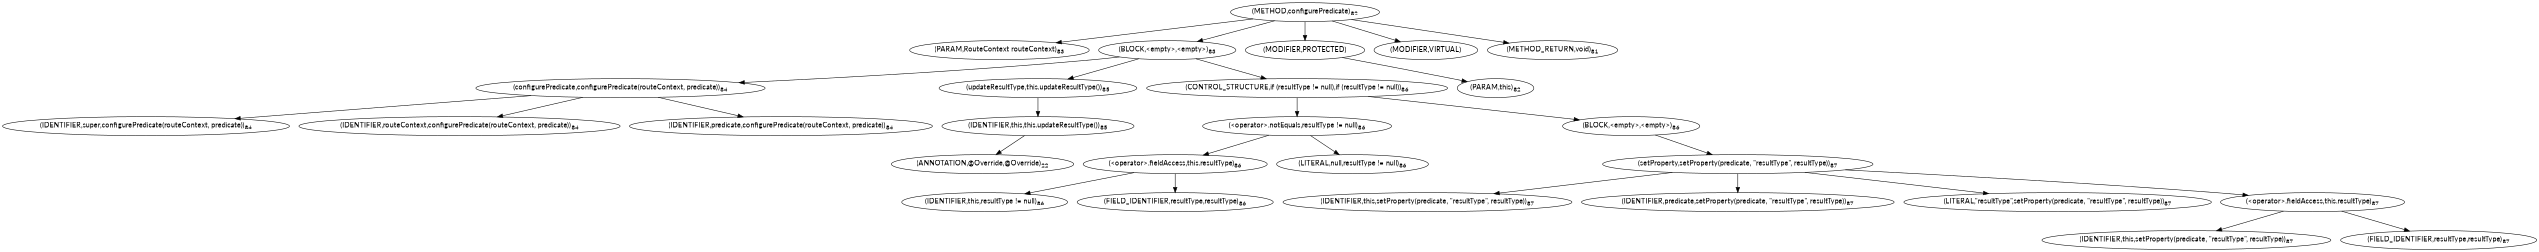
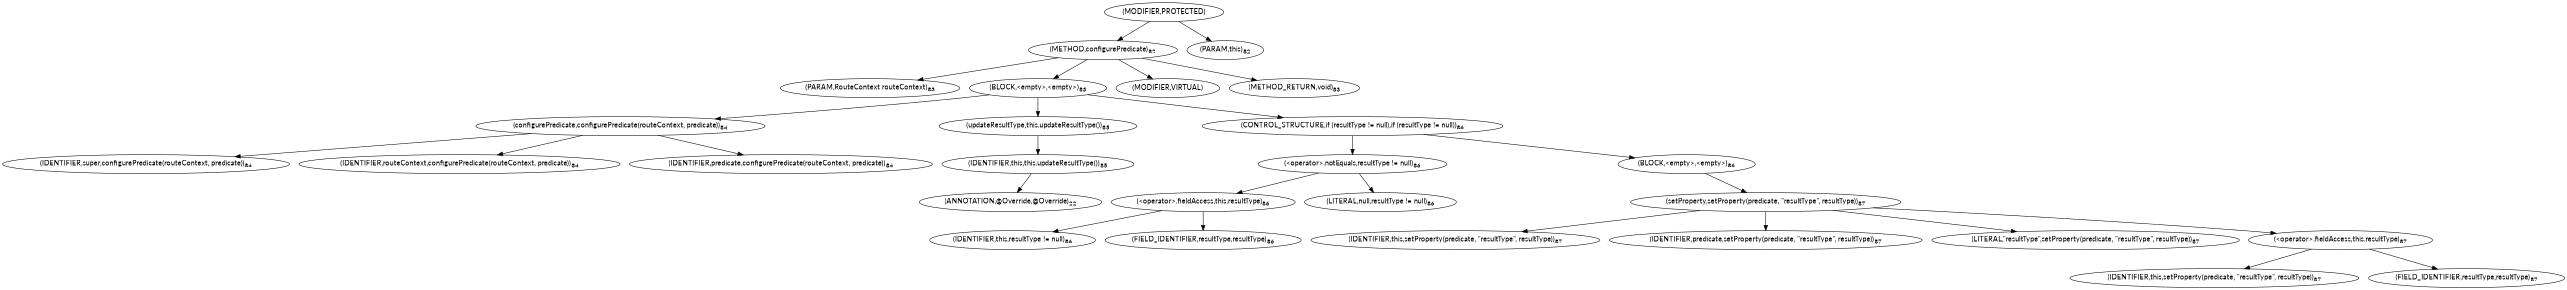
  digraph {
    fontname=Lato
    node [fontname=Lato]
    edge [fontname=Lato]
    n1 [label=<(METHOD,configurePredicate)<SUB>82</SUB>>]
    n2 [label=<(PARAM,RouteContext routeContext)<SUB>83</SUB>>]
    n3 [label=<(BLOCK,&lt;empty&gt;,&lt;empty&gt;)<SUB>83</SUB>>]
    n4 [label=<(MODIFIER,PROTECTED)>]
    n5 [label=<(MODIFIER,VIRTUAL)>]
-   n6 [label=<(METHOD_RETURN,void)<SUB>81</SUB>>]
+   n6 [label=<(METHOD_RETURN,void)<SUB>83</SUB>>]
    n7 [label=<(PARAM,this)<SUB>82</SUB>>]
    n8 [label=<(configurePredicate,configurePredicate(routeContext, predicate))<SUB>84</SUB>>]
    n9 [label=<(updateResultType,this.updateResultType())<SUB>85</SUB>>]
    n10 [label=<(CONTROL_STRUCTURE,if (resultType != null),if (resultType != null))<SUB>86</SUB>>]
    n11 [label=<(ANNOTATION,@Override,@Override)<SUB>22</SUB>>]
    n12 [label=<(IDENTIFIER,super,configurePredicate(routeContext, predicate))<SUB>84</SUB>>]
    n13 [label=<(IDENTIFIER,routeContext,configurePredicate(routeContext, predicate))<SUB>84</SUB>>]
    n14 [label=<(IDENTIFIER,predicate,configurePredicate(routeContext, predicate))<SUB>84</SUB>>]
    n15 [label=<(IDENTIFIER,this,this.updateResultType())<SUB>85</SUB>>]
    n16 [label=<(&lt;operator&gt;.notEquals,resultType != null)<SUB>86</SUB>>]
    n17 [label=<(BLOCK,&lt;empty&gt;,&lt;empty&gt;)<SUB>86</SUB>>]
    n18 [label=<(&lt;operator&gt;.fieldAccess,this.resultType)<SUB>86</SUB>>]
    n19 [label=<(LITERAL,null,resultType != null)<SUB>86</SUB>>]
    n20 [label=<(setProperty,setProperty(predicate, &quot;resultType&quot;, resultType))<SUB>87</SUB>>]
    n21 [label=<(IDENTIFIER,this,resultType != null)<SUB>86</SUB>>]
    n22 [label=<(FIELD_IDENTIFIER,resultType,resultType)<SUB>86</SUB>>]
    n23 [label=<(IDENTIFIER,this,setProperty(predicate, &quot;resultType&quot;, resultType))<SUB>87</SUB>>]
    n24 [label=<(IDENTIFIER,predicate,setProperty(predicate, &quot;resultType&quot;, resultType))<SUB>87</SUB>>]
    n25 [label=<(LITERAL,&quot;resultType&quot;,setProperty(predicate, &quot;resultType&quot;, resultType))<SUB>87</SUB>>]
    n26 [label=<(&lt;operator&gt;.fieldAccess,this.resultType)<SUB>87</SUB>>]
    n27 [label=<(IDENTIFIER,this,setProperty(predicate, &quot;resultType&quot;, resultType))<SUB>87</SUB>>]
    n28 [label=<(FIELD_IDENTIFIER,resultType,resultType)<SUB>87</SUB>>]
    n1 -> n2
    n1 -> n3
-   n1 -> n4
+   n4 -> n1
    n1 -> n5
    n1 -> n6
    n3 -> n8
    n3 -> n9
    n3 -> n10
    n4 -> n7
    n8 -> n12
    n8 -> n13
    n8 -> n14
    n9 -> n15
    n10 -> n16
    n10 -> n17
    n15 -> n11
    n16 -> n18
    n16 -> n19
    n17 -> n20
    n18 -> n21
    n18 -> n22
    n20 -> n23
    n20 -> n24
    n20 -> n25
    n20 -> n26
    n26 -> n27
    n26 -> n28
  }
